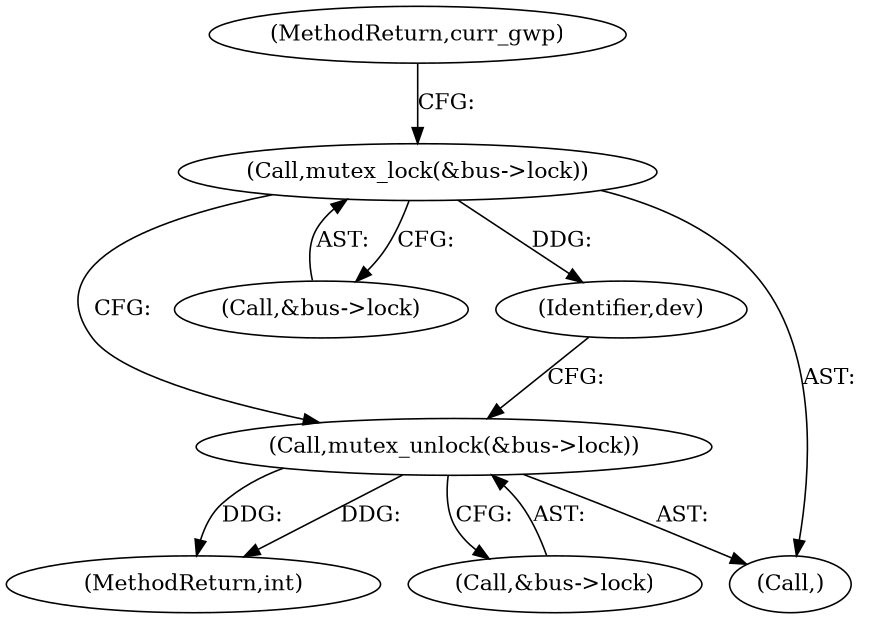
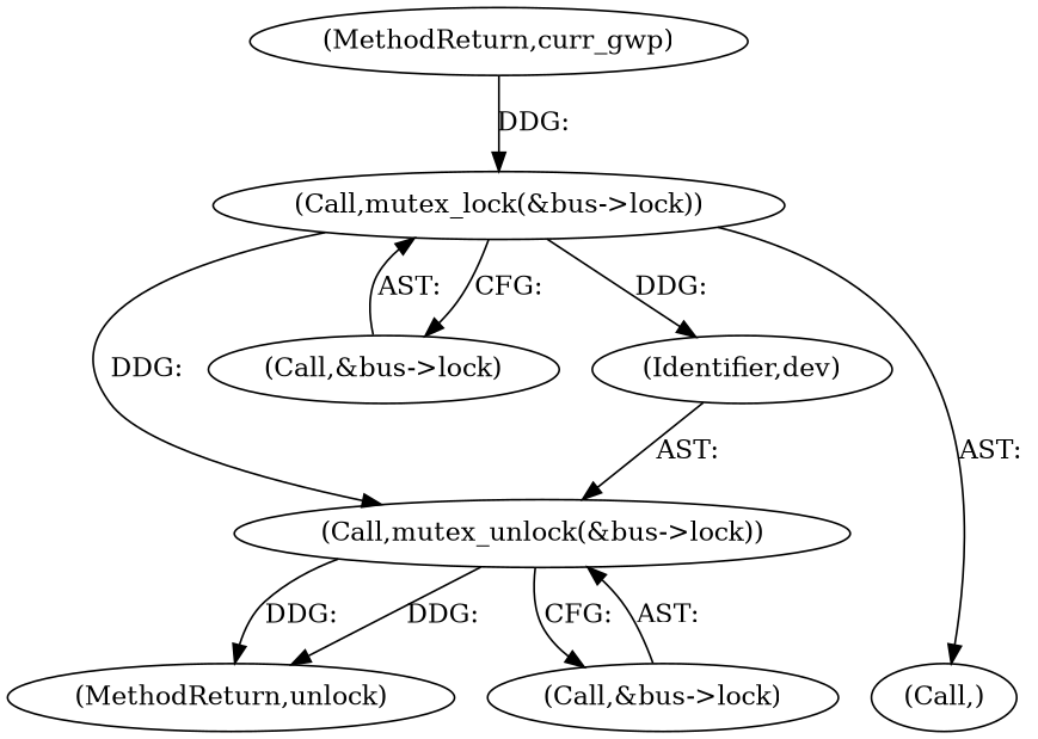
  digraph {
    n1 [label="(Call,mutex_lock(&bus->lock))"]
    n2 [label="(Call,mutex_unlock(&bus->lock))"]
    n3 [label="(Call,&bus->lock)"]
    n4 [label="(Call,)"]
    n5 [label="(Identifier,dev)"]
-   n6 [label="(MethodReturn,int)"]
+   n6 [label="(MethodReturn,unlock)"]
    n7 [label="(Call,&bus->lock)"]
    n8 [label="(MethodReturn,curr_gwp)"]
-   n1 -> n2 [label="CFG: "]
+   n1 -> n2 [label="DDG: "]
    n1 -> n3 [label="CFG: "]
    n1 -> n4 [label="AST: "]
    n1 -> n5 [label="DDG: "]
-   n2 -> n4 [label="AST: "]
    n2 -> n6 [label="DDG: "]
    n2 -> n6 [label="DDG: "]
    n2 -> n7 [label="CFG: "]
    n3 -> n1 [label="AST: "]
-   n5 -> n2 [label="CFG: "]
+   n5 -> n2 [label="AST: "]
    n7 -> n2 [label="AST: "]
-   n8 -> n1 [label="CFG: "]
+   n8 -> n1 [label="DDG: "]
  }
